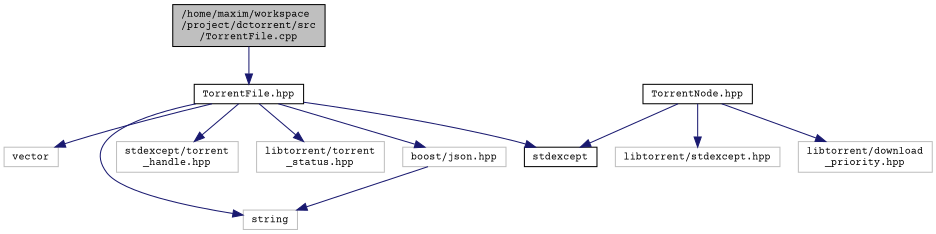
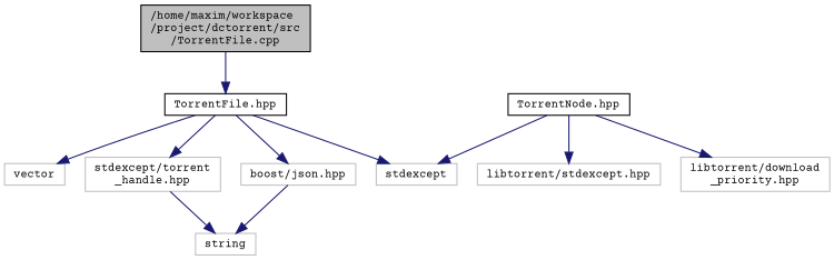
  digraph {
    fontname="Courier Prime"
    node [color=grey75 fillcolor=white fontname="Courier Prime" fontsize=10 shape=record style=filled]
    edge [color=midnightblue fontname="Courier Prime" fontsize=10 labelfontname=Helvetica labelfontsize=10 style=solid]
    n1 [color=black fillcolor=grey75 fontcolor=black height=0.2 label="/home/maxim/workspace\l/project/dctorrent/src\l/TorrentFile.cpp" width=0.4]
    n2 [color=black height=0.2 label="TorrentFile.hpp" width=0.4]
    n3 [height=0.2 label=vector width=0.4]
    n4 [height=0.2 label=string width=0.4]
    n5 [height=0.2 label="stdexcept/torrent\l_handle.hpp" width=0.4]
-   n6 [height=0.2 label="libtorrent/torrent\l_status.hpp" width=0.4]
    n7 [height=0.2 label="boost/json.hpp" width=0.4]
-   n8 [color=black height=0.2 label=stdexcept width=0.4]
+   n8 [height=0.2 label=stdexcept width=0.4]
    n9 [color=black height=0.2 label="TorrentNode.hpp" width=0.4]
    n10 [height=0.2 label="libtorrent/stdexcept.hpp" width=0.4]
    n11 [height=0.2 label="libtorrent/download\l_priority.hpp" width=0.4]
    n1 -> n2
    n2 -> n3
-   n2 -> n4
+   n5 -> n4
    n2 -> n5
-   n2 -> n6
    n2 -> n7
    n2 -> n8
    n7 -> n4
    n9 -> n8
    n9 -> n10
    n9 -> n11
  }
